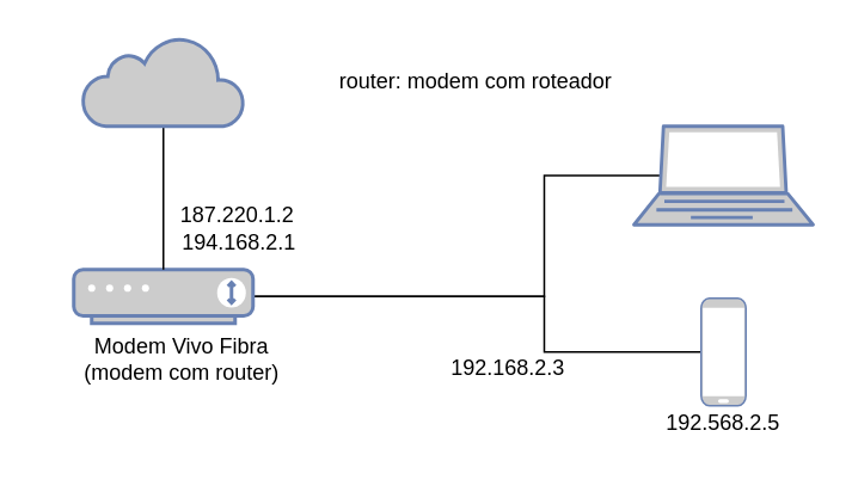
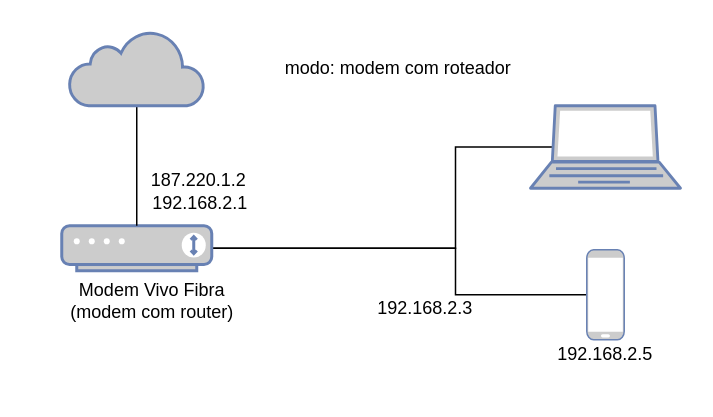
  <mxCell id="0" />
  <mxCell id="1" parent="0" />
  <mxCell id="2" style="edgeStyle=orthogonalEdgeStyle;rounded=0;orthogonalLoop=1;jettySize=auto;html=1;endArrow=none;endFill=0;entryX=0.15;entryY=0.5;entryDx=0;entryDy=0;entryPerimeter=0;" edge="1" parent="1" source="4" target="11"><mxGeometry relative="1" as="geometry"><mxPoint x="320.5" y="147.486" as="targetPoint" /><Array as="points"><mxPoint x="303" y="165" /><mxPoint x="303" y="97" /></Array></mxGeometry></mxCell>
  <mxCell id="3" style="edgeStyle=orthogonalEdgeStyle;rounded=0;orthogonalLoop=1;jettySize=auto;html=1;entryX=0;entryY=0.5;entryDx=0;entryDy=0;entryPerimeter=0;endArrow=none;endFill=0;" edge="1" parent="1" source="4" target="12"><mxGeometry relative="1" as="geometry"><Array as="points"><mxPoint x="303" y="165" /><mxPoint x="303" y="196" /></Array></mxGeometry></mxCell>
  <mxCell id="4" value="" style="fontColor=#0066CC;verticalAlign=top;verticalLabelPosition=bottom;labelPosition=center;align=center;html=1;outlineConnect=0;fillColor=#CCCCCC;strokeColor=#6881B3;gradientColor=none;gradientDirection=north;strokeWidth=2;shape=mxgraph.networks.modem;" vertex="1" parent="1"><mxGeometry x="40.5" y="150" width="100" height="30" as="geometry" /></mxCell>
  <mxCell id="5" style="edgeStyle=orthogonalEdgeStyle;rounded=0;orthogonalLoop=1;jettySize=auto;html=1;endArrow=none;endFill=0;" edge="1" parent="1" source="6" target="4"><mxGeometry relative="1" as="geometry" /></mxCell>
  <mxCell id="6" value="" style="html=1;outlineConnect=0;fillColor=#CCCCCC;strokeColor=#6881B3;gradientColor=none;gradientDirection=north;strokeWidth=2;shape=mxgraph.networks.cloud;fontColor=#ffffff;" vertex="1" parent="1"><mxGeometry x="45.5" y="20" width="90" height="50" as="geometry" /></mxCell>
  <mxCell id="7" value="Modem Vivo Fibra&lt;br&gt;(modem com router)" style="text;html=1;strokeColor=none;fillColor=none;align=center;verticalAlign=middle;whiteSpace=wrap;rounded=0;" vertex="1" parent="1"><mxGeometry x="20.5" y="190" width="160" height="20" as="geometry" /></mxCell>
  <mxCell id="8" value="187.220.1.2" style="text;html=1;strokeColor=none;fillColor=none;align=center;verticalAlign=middle;whiteSpace=wrap;rounded=0;" vertex="1" parent="1"><mxGeometry x="112" y="110" width="40" height="20" as="geometry" /></mxCell>
  <mxCell id="9" value="&lt;span style=&quot;color: rgba(0 , 0 , 0 , 0) ; font-family: monospace ; font-size: 0px&quot;&gt;%3CmxGraphModel%3E%3Croot%3E%3CmxCell%20id%3D%220%22%2F%3E%3CmxCell%20id%3D%221%22%20parent%3D%220%22%2F%3E%3CmxCell%20id%3D%222%22%20value%3D%22192.168.0.1%22%20style%3D%22text%3Bhtml%3D1%3BstrokeColor%3Dnone%3BfillColor%3Dnone%3Balign%3Dcenter%3BverticalAlign%3Dmiddle%3BwhiteSpace%3Dwrap%3Brounded%3D0%3B%22%20vertex%3D%221%22%20parent%3D%221%22%3E%3CmxGeometry%20x%3D%22279%22%20y%3D%22-30%22%20width%3D%2240%22%20height%3D%2220%22%20as%3D%22geometry%22%2F%3E%3C%2FmxCell%3E%3C%2Froot%3E%3C%2FmxGraphModel%3E&lt;/span&gt;" style="text;html=1;strokeColor=none;fillColor=none;align=center;verticalAlign=middle;whiteSpace=wrap;rounded=0;" vertex="1" parent="1"><mxGeometry x="270.5" y="110" width="40" height="20" as="geometry" /></mxCell>
- <mxCell id="10" value="router: modem com roteador" style="text;html=1;strokeColor=none;fillColor=none;align=center;verticalAlign=middle;whiteSpace=wrap;rounded=0;" vertex="1" parent="1"><mxGeometry x="129.5" y="35" width="270" height="20" as="geometry" /></mxCell>
+ <mxCell id="10" value="modo: modem com roteador" style="text;html=1;strokeColor=none;fillColor=none;align=center;verticalAlign=middle;whiteSpace=wrap;rounded=0;" vertex="1" parent="1"><mxGeometry x="129.5" y="35" width="270" height="20" as="geometry" /></mxCell>
  <mxCell id="11" value="" style="fontColor=#0066CC;verticalAlign=top;verticalLabelPosition=bottom;labelPosition=center;align=center;html=1;outlineConnect=0;fillColor=#CCCCCC;strokeColor=#6881B3;gradientColor=none;gradientDirection=north;strokeWidth=2;shape=mxgraph.networks.laptop;" vertex="1" parent="1"><mxGeometry x="353" y="70" width="100" height="55" as="geometry" /></mxCell>
  <mxCell id="12" value="" style="fontColor=#0066CC;verticalAlign=top;verticalLabelPosition=bottom;labelPosition=center;align=center;html=1;outlineConnect=0;fillColor=#CCCCCC;strokeColor=#6881B3;gradientColor=none;gradientDirection=north;strokeWidth=2;shape=mxgraph.networks.mobile;" vertex="1" parent="1"><mxGeometry x="390.5" y="166" width="25" height="60" as="geometry" /></mxCell>
  <mxCell id="13" value="192.168.2.3" style="text;html=1;strokeColor=none;fillColor=none;align=center;verticalAlign=middle;whiteSpace=wrap;rounded=0;" vertex="1" parent="1"><mxGeometry x="263" y="185" width="40" height="40" as="geometry" /></mxCell>
- <mxCell id="14" value="192.568.2.5" style="text;html=1;strokeColor=none;fillColor=none;align=center;verticalAlign=middle;whiteSpace=wrap;rounded=0;" vertex="1" parent="1"><mxGeometry x="383" y="216" width="40" height="40" as="geometry" /></mxCell>
- <mxCell id="15" value="194.168.2.1" style="text;html=1;strokeColor=none;fillColor=none;align=center;verticalAlign=middle;whiteSpace=wrap;rounded=0;" vertex="1" parent="1"><mxGeometry x="113" y="115" width="40" height="40" as="geometry" /></mxCell>
+ <mxCell id="14" value="192.168.2.5" style="text;html=1;strokeColor=none;fillColor=none;align=center;verticalAlign=middle;whiteSpace=wrap;rounded=0;" vertex="1" parent="1"><mxGeometry x="383" y="216" width="40" height="40" as="geometry" /></mxCell>
+ <mxCell id="15" value="192.168.2.1" style="text;html=1;strokeColor=none;fillColor=none;align=center;verticalAlign=middle;whiteSpace=wrap;rounded=0;" vertex="1" parent="1"><mxGeometry x="113" y="115" width="40" height="40" as="geometry" /></mxCell>
